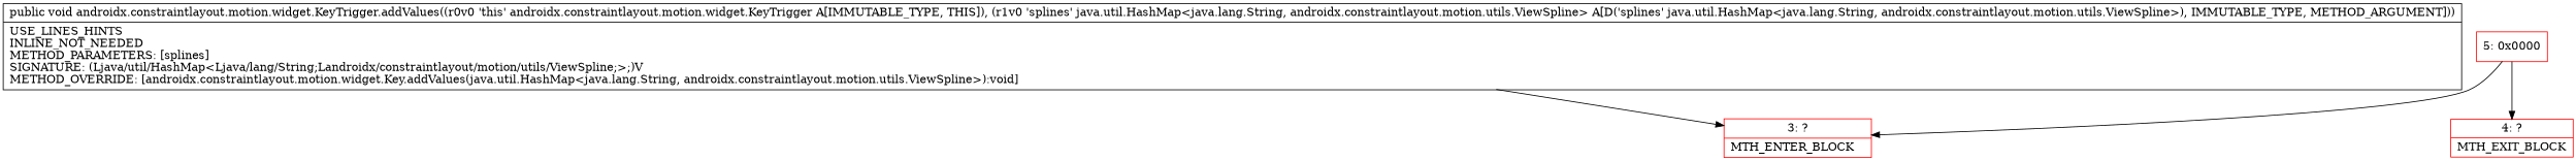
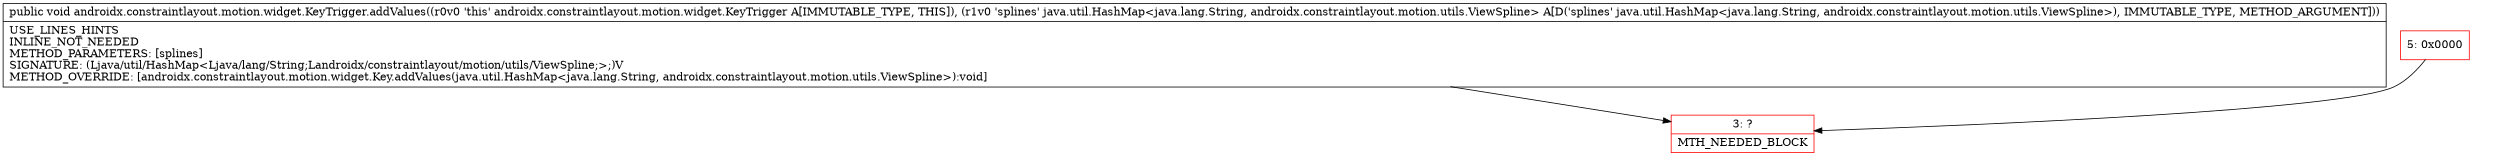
  digraph {
    node [color=red shape=record]
-   n1 [label="{3\:\ ?|MTH_ENTER_BLOCK\l}"]
+   n1 [label="{3\:\ ?|MTH_NEEDED_BLOCK\l}"]
    n2 [label="{5\:\ 0x0000}"]
-   n3 [label="{4\:\ ?|MTH_EXIT_BLOCK\l}"]
    n4 [label="{public void androidx.constraintlayout.motion.widget.KeyTrigger.addValues((r0v0 'this' androidx.constraintlayout.motion.widget.KeyTrigger A[IMMUTABLE_TYPE, THIS]), (r1v0 'splines' java.util.HashMap\<java.lang.String, androidx.constraintlayout.motion.utils.ViewSpline\> A[D('splines' java.util.HashMap\<java.lang.String, androidx.constraintlayout.motion.utils.ViewSpline\>), IMMUTABLE_TYPE, METHOD_ARGUMENT]))  | USE_LINES_HINTS\lINLINE_NOT_NEEDED\lMETHOD_PARAMETERS: [splines]\lSIGNATURE: (Ljava\/util\/HashMap\<Ljava\/lang\/String;Landroidx\/constraintlayout\/motion\/utils\/ViewSpline;\>;)V\lMETHOD_OVERRIDE: [androidx.constraintlayout.motion.widget.Key.addValues(java.util.HashMap\<java.lang.String, androidx.constraintlayout.motion.utils.ViewSpline\>):void]\l}" color=""]
    subgraph cluster_1 {
      label="R(0)"
    }
    n2 -> n1
-   n2 -> n3
    n4 -> n1
  }
